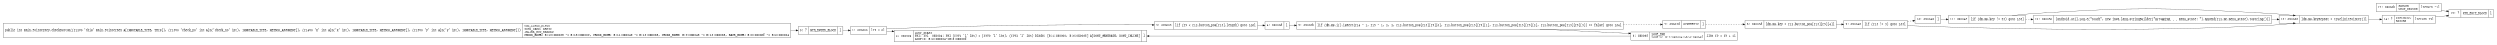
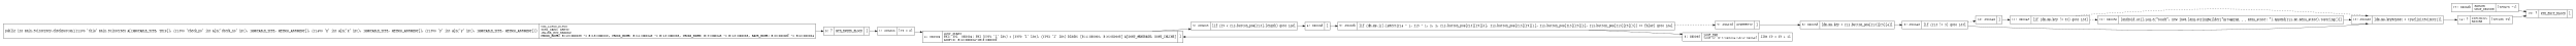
  digraph {
    fontname="Courier Prime"
    rankdir=LR
    node [fontname="Courier Prime" shape=record]
    edge [fontname="Courier Prime"]
    n1 [label="{0\:\ ?|MTH_ENTER_BLOCK\l|l}"]
    n2 [label="{1\:\ 0x0000|lr9 = 0l}"]
    n3 [label="{2\:\ 0x0004|LOOP_START\lPHI: r9l  0x0004: PHI (r9v1 'i' int) = (r9v0 'i' int), (r9v2 'i' int) binds: [B:1:0x0000, B:6:0x006f] A[DONT_GENERATE, DONT_INLINE]\lLOOP:0: B:2:0x0004\-\>B:6:0x006f\l|l}"]
    n4 [label="{3\:\ 0x0009|lif (r9 \< r12.button_pos[r13].length) goto L26l}"]
    n5 [label="{4\:\ 0x000d|l}"]
    n6 [label="{5\:\ 0x003b|lif (dm.Ms.i().isRect(r14 \- 1, r15 \- 1, 2, 2, r12.button_pos[r13][r9][0], r12.button_pos[r13][r9][1], r12.button_pos[r13][r9][2], r12.button_pos[r13][r9][3]) == false) goto L34l}"]
    n7 [label="{6\:\ 0x006f|LOOP_END\lLOOP:0: B:2:0x0004\-\>B:6:0x006f\l|lint r9 = r9 + 1l}"]
    n8 [label="{7\:\ 0x003d|SYNTHETIC\l|l}"]
    n9 [label="{8\:\ 0x003d|ldm.Ms.key = r12.button_pos[r13][r9][4]l}"]
    n10 [label="{9\:\ 0x0048|lif (r13 != 3) goto L33l}"]
    n11 [label="{10\:\ 0x004a|l}"]
    n12 [label="{13\:\ 0x0068|ldm.Ms.keyRepeat = truelinitPointer()l}"]
    n13 [label="{11\:\ 0x004e|lif (dm.Ms.key != 53) goto L35l}"]
    n14 [label="{14\:\ ?|SYNTHETIC\lRETURN\l|lreturn r9l}"]
    n15 [label="{12\:\ 0x0050|landroid.util.Log.e(\"touch\", new java.lang.StringBuilder(\"按下确定键。。。menu_state: \").append(r12.mc.menu_state).toString())l}"]
    n16 [label="{15\:\ ?|MTH_EXIT_BLOCK\l|l}"]
    n17 [label="{17\:\ 0x000b|RETURN\lORIG_RETURN\l|lreturn \-1l}"]
    n18 [label="{public int main.PointerKey.checkButton((r12v0 'this' main.PointerKey A[IMMUTABLE_TYPE, THIS]), (r13v0 'check_no' int A[D('check_no' int), IMMUTABLE_TYPE, METHOD_ARGUMENT]), (r14v0 'x' int A[D('x' int), IMMUTABLE_TYPE, METHOD_ARGUMENT]), (r15v0 'y' int A[D('y' int), IMMUTABLE_TYPE, METHOD_ARGUMENT]))  | USE_LINES_HINTS\lTYPE_VARS: EMPTY\lINLINE_NOT_NEEDED\lCROSS_EDGE: B:13:0x0068 \-\> B:18:0x000c, CROSS_EDGE: B:11:0x004e \-\> B:13:0x0068, CROSS_EDGE: B:9:0x0048 \-\> B:13:0x0068, BACK_EDGE: B:6:0x006f \-\> B:2:0x0004\l}"]
    n1 -> n2
    n2 -> n3
-   n2 -> n4
+   n3 -> n4
    n4 -> n5
    n5 -> n6
    n6 -> n7
    n6 -> n8 [style=dashed]
    n7 -> n3
-   n8 -> n9 [style=dashed]
+   n8 -> n9
    n9 -> n10
    n10 -> n11 [style=dashed]
    n10 -> n12
    n11 -> n13
    n12 -> n14
-   n13 -> n12
+   n13 -> n12 [style=dashed]
    n13 -> n15 [style=dashed]
    n14 -> n16
    n15 -> n12
    n17 -> n16
    n18 -> n1
  }
